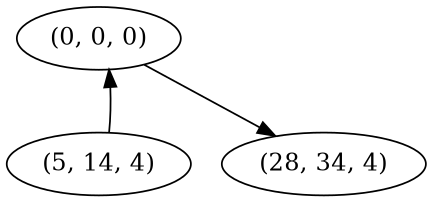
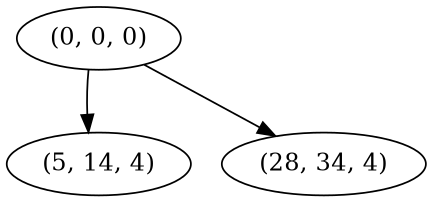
  digraph {
    "(0, 0, 0)"
    "(5, 14, 4)"
    n3 [label="(28, 34, 4)"]
-   "(5, 14, 4)" -> "(0, 0, 0)"
+   "(0, 0, 0)" -> "(5, 14, 4)"
    "(0, 0, 0)" -> n3
  }
